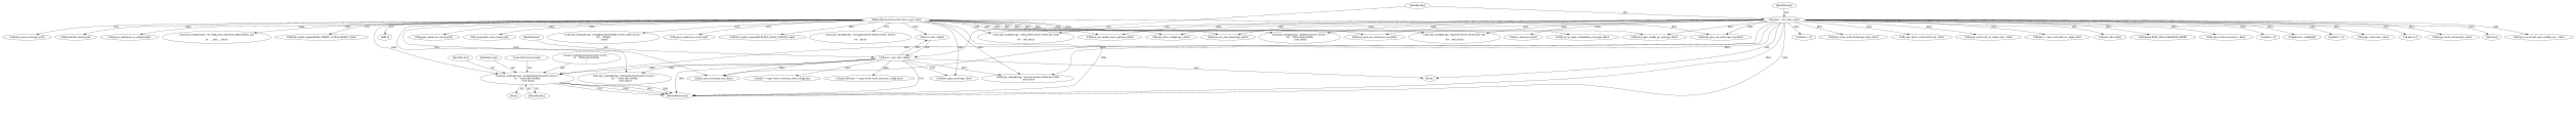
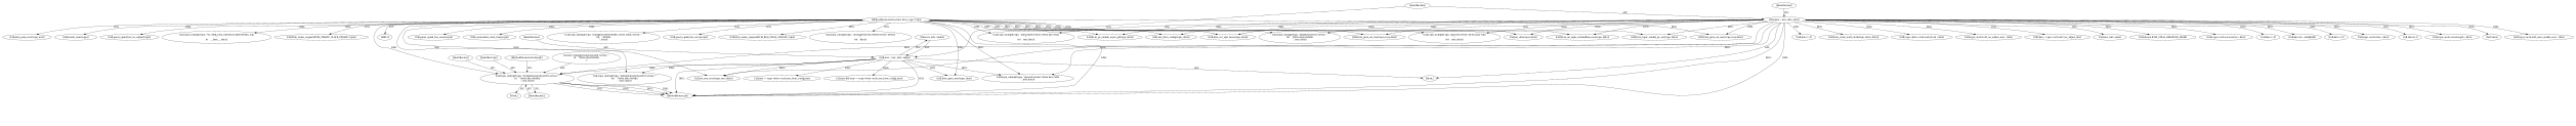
  digraph {
    fontname="Noto Serif"
    node [fontname="Noto Serif"]
    edge [fontname="Noto Serif"]
    n1 [label="(Call,vcpu_unimpl(vcpu, \"unimplemented perfctr wrmsr: \"\n\t\t\t    \"0x%x data 0x%llx\n\", msr, data))"]
    n2 [label="(Block,)"]
    n3 [label="(MethodReturn,int)"]
    n4 [label="(Identifier,data)"]
    n5 [label="(MethodParameterIn,struct kvm_vcpu *vcpu)"]
    n6 [label="(Call,xen_hvm_config(vcpu, data))"]
    n7 [label="(Call,kvm_pmu_set_msr(vcpu, msr, data))"]
    n8 [label="(Call,set_msr_mce(vcpu, msr, data))"]
    n9 [label="(Call,guest_cpuid_has_osvw(vcpu))"]
    n10 [label="(Call,kvm_pmu_msr(vcpu, msr))"]
    n11 [label="(Call,accumulate_steal_time(vcpu))"]
    n12 [label="(Call,vcpu_unimpl(vcpu, \"unimplemented MMIO_CONF_BASE wrmsr: \"\n\t\t\t\t    \"0x%llx\n\", data))"]
    n13 [label="(Call,guest_cpuid_has_osvw(vcpu))"]
    n14 [label="(Call,kvm_make_request(KVM_REQ_STEAL_UPDATE, vcpu))"]
    n15 [label="(Call,vcpu_unimpl(vcpu, \"disabled perfctr wrmsr: \"\n\t\t\t\t    \"0x%x data 0x%llx\n\", msr, data))"]
    n16 [label="(Call,vcpu_unimpl(vcpu, \"ignored wrmsr: 0x%x data %llx\n\",\n\t\t\t\t    msr, data))"]
    n17 [label="(Call,vcpu_unimpl(vcpu, \"unimplemented HWCR wrmsr: 0x%llx\n\",\n\t\t\t\t    data))"]
    n18 [label="(Call,kvm_pmu_msr(vcpu, msr))"]
    n19 [label="(Call,set_efer(vcpu, data))"]
    n20 [label="(Call,vcpu_unimpl(vcpu, \"unhandled wrmsr: 0x%x data %llx\n\",\n\t\t\t\t    msr, data))"]
    n21 [label="(Call,kvm_pv_enable_async_pf(vcpu, data))"]
-   n22 [label="(Call,kvm_set_misc_base(vcpu, data))"]
-   n23 [label="(Call,kvmclock_reset(vcpu))"]
+   n22 [label="(Call,kvm_set_apic_base(vcpu, data))"]
+   n23 [label="(Call,break_reset(vcpu))"]
    n24 [label="(Call,guest_cpuid_has_tsc_adjust(vcpu))"]
    n25 [label="(Call,kvm_set_lapic_tscdeadline_msr(vcpu, data))"]
    n26 [label="(Call,kvm_lapic_enable_pv_eoi(vcpu, data))"]
    n27 [label="(Call,vcpu_unimpl(vcpu, \"unimplemented perfctr wrmsr: \"\n\t\t\t\t    \"0x%x data 0x%llx\n\", msr, data))"]
    n28 [label="(Call,kvm_pmu_set_msr(vcpu, msr, data))"]
    n29 [label="(Call,vcpu_unimpl(vcpu, \"%s: MSR_IA32_DEBUGCTLMSR 0x%llx, nop\n\",\n\t\t\t    __func__, data))"]
    n30 [label="(Call,vcpu_unimpl(vcpu, \"ignored wrmsr: 0x%x data %llx\n\", msr, data))"]
    n31 [label="(Call,kvm_make_request(KVM_UPDATE_CLOCK_UPDATE, vcpu))"]
    1000112
    n33 [label="(Call,msr = msr_info->index)"]
    n34 [label="(Call,msr_info->index)"]
    n35 [label="(Block,)"]
    n36 [label="(Call,msr == vcpu->kvm->arch.xen_hvm_config.msr)"]
    n37 [label="(Call,msr && (msr == vcpu->kvm->arch.xen_hvm_config.msr))"]
    n38 [label="(Call,data = msr_info->data)"]
    n39 [label="(Call,data != 0)"]
    n40 [label="(Call,kvm_write_wall_clock(vcpu->kvm, data))"]
    n41 [label="(Call,vcpu->kvm->arch.wall_clock = data)"]
    n42 [label="(Call,vcpu->arch.ia32_tsc_adjust_msr = data)"]
    n43 [label="(Call,data - vcpu->arch.ia32_tsc_adjust_msr)"]
    n44 [label="(Call,msr_info->data)"]
    n45 [label="(Call,data & KVM_STEAL_RESERVED_MASK)"]
    n46 [label="(Call,vcpu->arch.osvw.status = data)"]
    n47 [label="(Call,data != 0)"]
    n48 [label="(Call,data &= ~(u64)0x40)"]
    n49 [label="(Call,data != 0)"]
    n50 [label="(Call,vcpu->arch.time = data)"]
    n51 [label="(Call,data & 1)"]
    n52 [label="(Call,vcpu->arch.osvw.length = data)"]
    n53 [label="(Call,!data)"]
    n54 [label="(Call,vcpu->arch.ia32_misc_enable_msr = data)"]
    n55 [label="(Identifier,msr)"]
    n56 [label="(Identifier,data)"]
    n57 [label="(Identifier,msr)"]
    n58 [label="(Identifier,vcpu)"]
-   n59 [label="(ControlStructure,break;)"]
+   n59 [label="(MethodParameterIn,break;)"]
    n60 [label="(Literal,\"unimplemented perfctr wrmsr: \"\n\t\t\t    \"0x%x data 0x%llx\n\")"]
    n61 [label="(Identifier,msr)"]
    n1 -> n2 [label="AST: "]
    n1 -> n3 [label="DDG: "]
    n1 -> n3 [label="DDG: "]
    n1 -> n3 [label="DDG: "]
    n1 -> n3 [label="DDG: "]
    n1 -> n4 [label="CFG: "]
    n4 -> n1 [label="AST: "]
    n5 -> n1 [label="DDG: "]
    n5 -> n3 [label="DDG: "]
    n5 -> n6 [label="DDG: "]
    n5 -> n7 [label="DDG: "]
    n5 -> n8 [label="DDG: "]
    n5 -> n9 [label="DDG: "]
    n5 -> n10 [label="DDG: "]
    n5 -> n11 [label="DDG: "]
    n5 -> n12 [label="DDG: "]
    n5 -> n13 [label="DDG: "]
    n5 -> n14 [label="DDG: "]
    n5 -> n15 [label="DDG: "]
    n5 -> n16 [label="DDG: "]
    n5 -> n17 [label="DDG: "]
    n5 -> n18 [label="DDG: "]
-   n5 -> n34 [label="DDG: "]
+   n5 -> n19 [label="DDG: "]
    n5 -> n20 [label="DDG: "]
    n5 -> n21 [label="DDG: "]
    n5 -> n22 [label="DDG: "]
    n5 -> n23 [label="DDG: "]
    n5 -> n24 [label="DDG: "]
    n5 -> n25 [label="DDG: "]
    n5 -> n26 [label="DDG: "]
    n5 -> n27 [label="DDG: "]
    n5 -> n28 [label="DDG: "]
    n5 -> n29 [label="DDG: "]
    n5 -> n30 [label="DDG: "]
    n5 -> n31 [label="DDG: "]
    n5 -> 1000112 [label="AST: "]
    n33 -> n1 [label="DDG: "]
    n33 -> n3 [label="DDG: "]
    n33 -> n3 [label="DDG: "]
    n33 -> n8 [label="DDG: "]
    n33 -> n10 [label="DDG: "]
    n33 -> n27 [label="DDG: "]
    n33 -> n30 [label="DDG: "]
    n33 -> n34 [label="CFG: "]
    n33 -> n35 [label="AST: "]
    n33 -> n36 [label="DDG: "]
    n33 -> n37 [label="DDG: "]
    n34 -> n33 [label="AST: "]
    n38 -> n1 [label="DDG: "]
    n38 -> n3 [label="DDG: "]
    n38 -> n3 [label="DDG: "]
    n38 -> n6 [label="DDG: "]
    n38 -> n7 [label="DDG: "]
    n38 -> n8 [label="DDG: "]
    n38 -> n15 [label="DDG: "]
    n38 -> n16 [label="DDG: "]
    n38 -> n19 [label="DDG: "]
    n38 -> n20 [label="DDG: "]
    n38 -> n21 [label="DDG: "]
    n38 -> n22 [label="DDG: "]
+   n38 -> n25 [label="DDG: "]
    n38 -> n26 [label="DDG: "]
    n38 -> n28 [label="DDG: "]
    n38 -> n30 [label="DDG: "]
    n38 -> n35 [label="AST: "]
    n38 -> n39 [label="DDG: "]
    n38 -> n40 [label="DDG: "]
    n38 -> n41 [label="DDG: "]
    n38 -> n42 [label="DDG: "]
    n38 -> n43 [label="DDG: "]
    n38 -> n44 [label="CFG: "]
    n38 -> n45 [label="DDG: "]
    n38 -> n46 [label="DDG: "]
    n38 -> n47 [label="DDG: "]
    n38 -> n48 [label="DDG: "]
    n38 -> n49 [label="DDG: "]
    n38 -> n50 [label="DDG: "]
    n38 -> n51 [label="DDG: "]
    n38 -> n52 [label="DDG: "]
    n38 -> n53 [label="DDG: "]
    n38 -> n54 [label="DDG: "]
    n55 -> n38 [label="CFG: "]
    n56 -> n33 [label="CFG: "]
    n56 -> n38 [label="AST: "]
    n57 -> n1 [label="AST: "]
    n58 -> n1 [label="AST: "]
    n59 -> n1 [label="CFG: "]
    n60 -> n1 [label="AST: "]
    n61 -> n33 [label="AST: "]
  }
